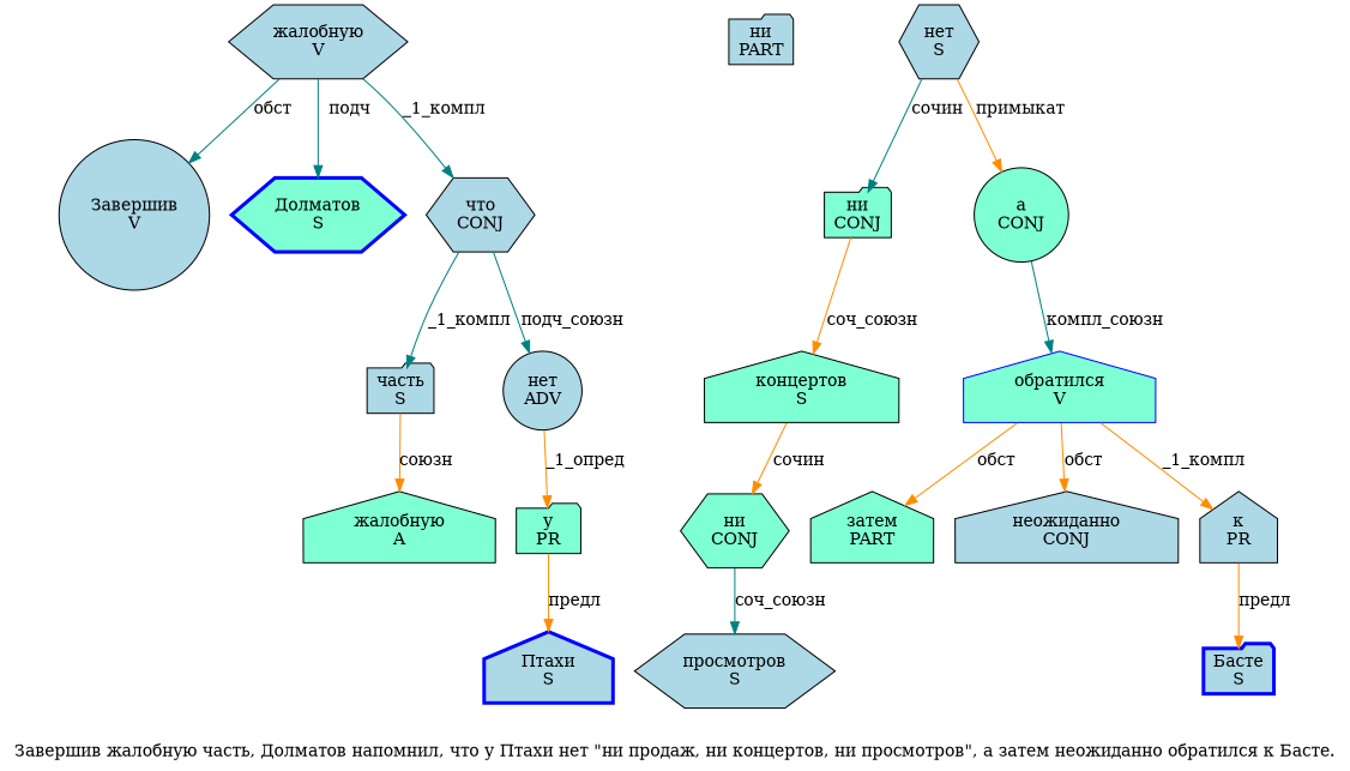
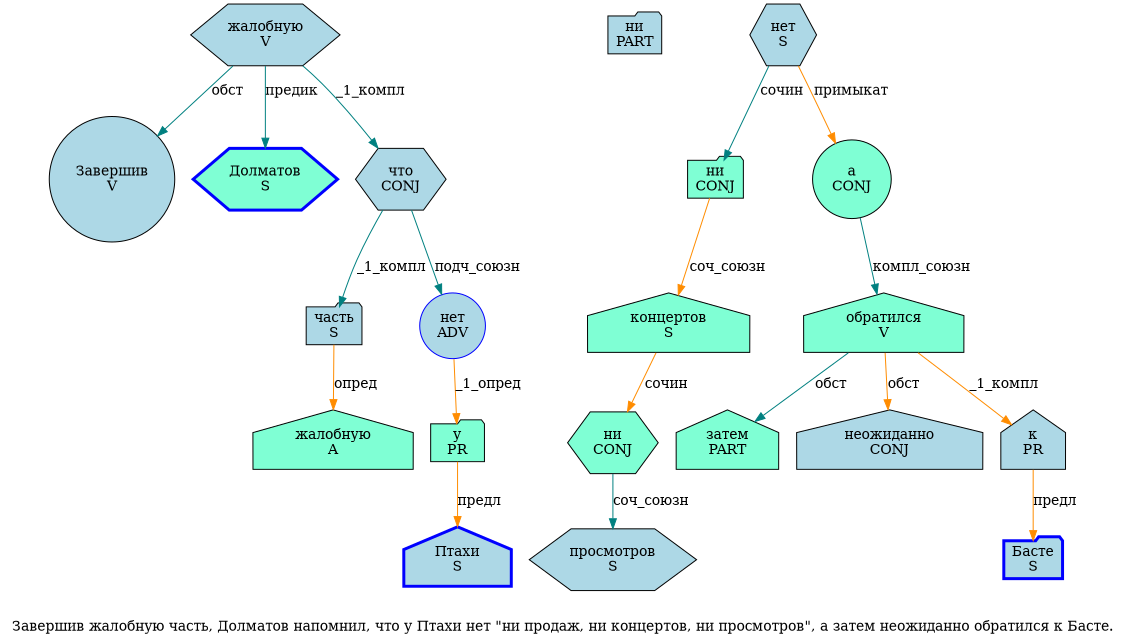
  digraph {
    label="Завершив жалобную часть, Долматов напомнил, что у Птахи нет \"ни продаж, ни концертов, ни просмотров\", а затем неожиданно обратился к Басте."
    node [fillcolor=lightblue penwidth=1 shape=house style=filled]
    edge [color=darkorange]
    n1 [label="Завершив\nV" shape=circle]
    n2 [label="часть\nS" shape=folder]
    n3 [fillcolor=aquamarine label="жалобную\nA"]
    n4 [color=blue fillcolor=aquamarine label="Долматов\nS" penwidth=3 shape=hexagon]
    n5 [label="жалобную\nV" shape=hexagon]
    n6 [label="что\nCONJ" shape=hexagon]
-   n7 [label="нет\nADV" shape=circle]
+   n7 [label="нет\nADV" shape=circle color=blue]
    n8 [fillcolor=aquamarine label="у\nPR" shape=folder]
    n9 [color=blue label="Птахи\nS" penwidth=3]
    n10 [label="ни\nPART" shape=folder]
    n11 [label="нет\nS" shape=hexagon]
    n12 [fillcolor=aquamarine label="ни\nCONJ" shape=folder]
    n13 [fillcolor=aquamarine label="а\nCONJ" shape=circle]
    n14 [fillcolor=aquamarine label="концертов\nS"]
-   n15 [fillcolor=aquamarine label="обратился\nV" color=blue]
+   n15 [fillcolor=aquamarine label="обратился\nV"]
    n16 [fillcolor=aquamarine label="ни\nCONJ" shape=hexagon]
    n17 [label="просмотров\nS" shape=hexagon]
    n18 [fillcolor=aquamarine label="затем\nPART"]
    n19 [label="неожиданно\nCONJ"]
    n20 [label="к\nPR"]
    n21 [color=blue label="Басте\nS" penwidth=3 shape=folder]
-   n2 -> n3 [label="союзн"]
+   n2 -> n3 [label="опред"]
    n5 -> n1 [color=teal label="обст"]
-   n5 -> n4 [color=teal label="подч"]
+   n5 -> n4 [color=teal label="предик"]
    n5 -> n6 [color=teal label="_1_компл"]
    n6 -> n2 [color=teal label="_1_компл"]
    n6 -> n7 [color=teal label="подч_союзн"]
    n7 -> n8 [label="_1_опред"]
    n8 -> n9 [label="предл"]
    n11 -> n12 [color=teal label="сочин"]
    n11 -> n13 [label="примыкат"]
    n12 -> n14 [label="соч_союзн"]
    n13 -> n15 [color=teal label="компл_союзн"]
    n14 -> n16 [label="сочин"]
-   n15 -> n18 [label="обст"]
+   n15 -> n18 [color=teal label="обст"]
    n15 -> n19 [label="обст"]
    n15 -> n20 [label="_1_компл"]
    n16 -> n17 [color=teal label="соч_союзн"]
    n20 -> n21 [label="предл"]
  }
